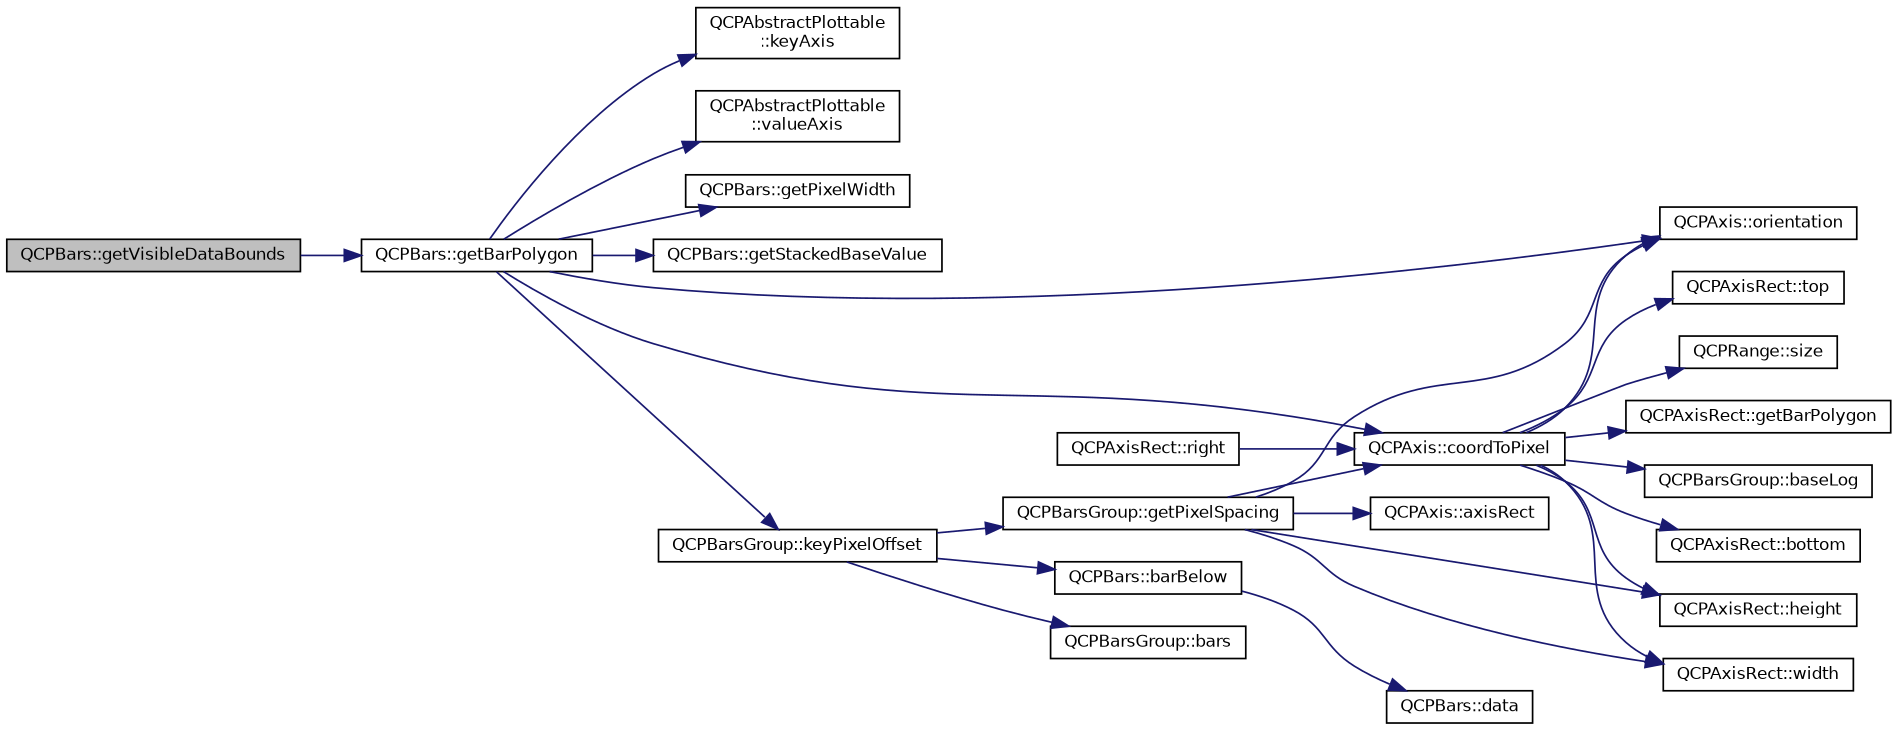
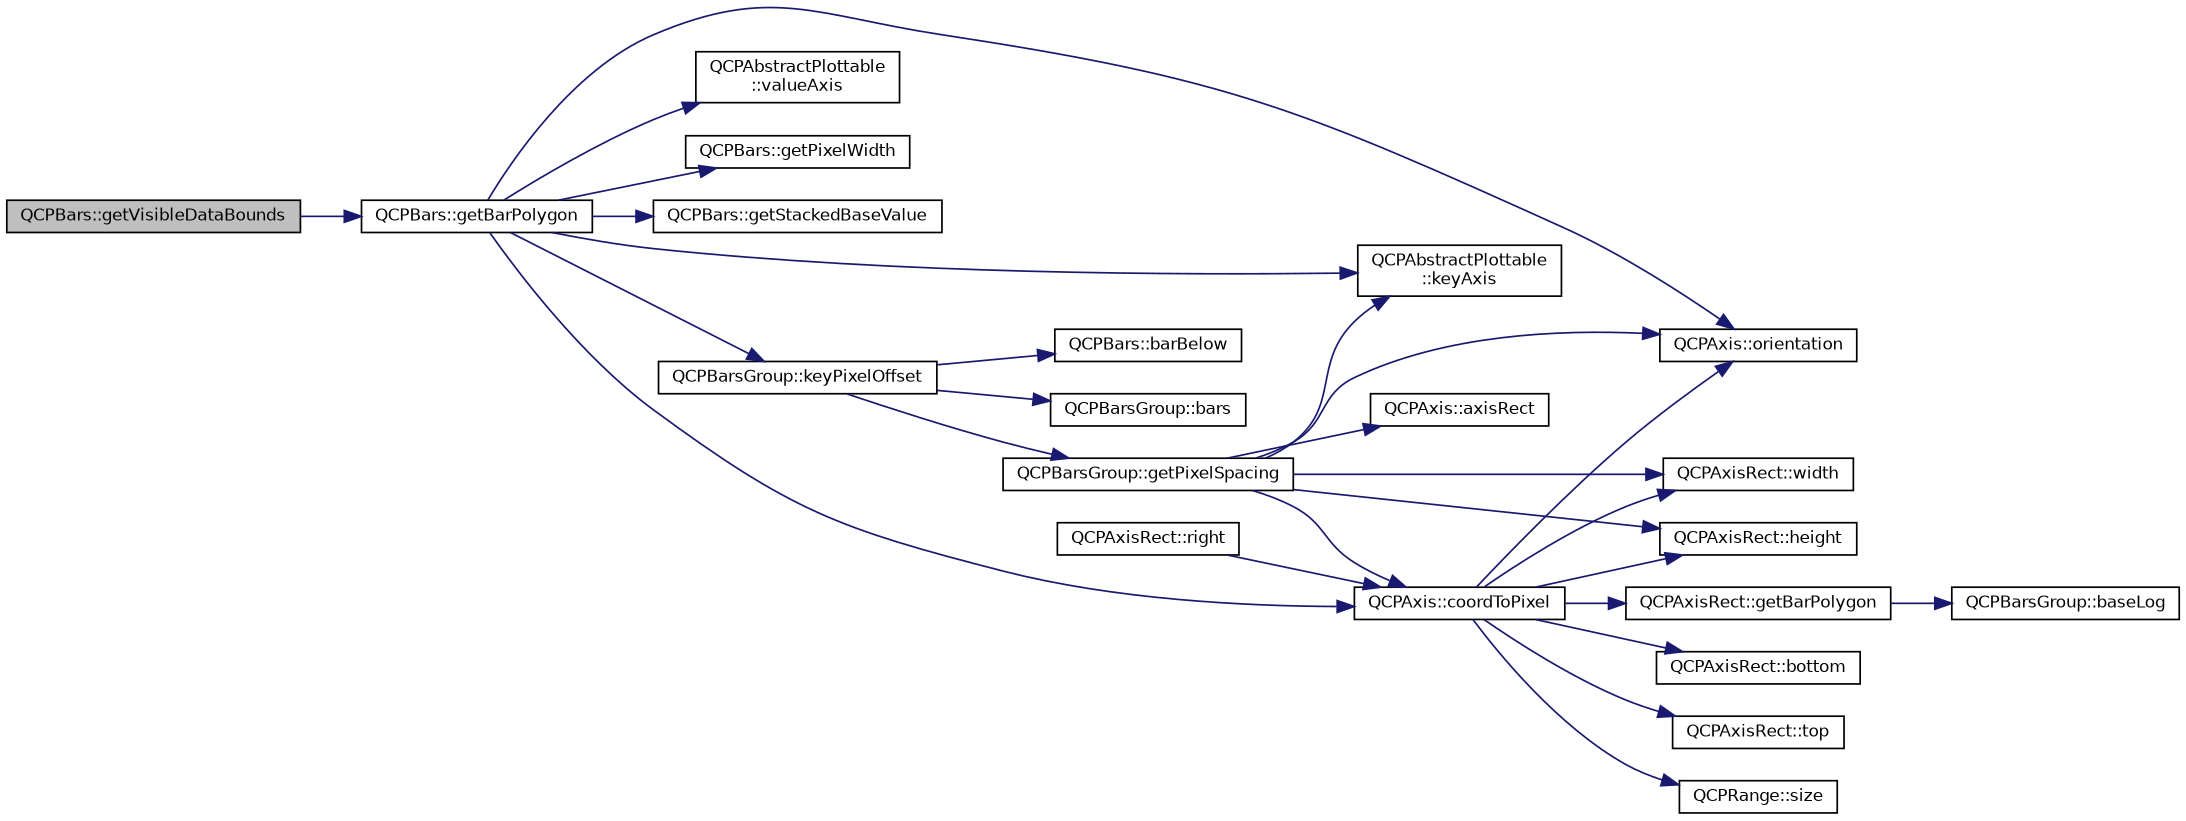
  digraph {
    rankdir=LR
    node [color=black fillcolor=white fontname=Helvetica fontsize=10 shape=record style=filled]
    edge [color=midnightblue fontname=Helvetica fontsize=10 labelfontname=Helvetica labelfontsize=10 style=solid]
    n1 [fillcolor=grey75 fontcolor=black height=0.2 label="QCPBars::getVisibleDataBounds" width=0.4]
    n2 [height=0.2 label="QCPBars::getBarPolygon" width=0.4]
    n3 [height=0.2 label="QCPAbstractPlottable\l::keyAxis" width=0.4]
    n4 [height=0.2 label="QCPAbstractPlottable\l::valueAxis" width=0.4]
    n5 [height=0.2 label="QCPBars::getPixelWidth" width=0.4]
    n6 [height=0.2 label="QCPBars::getStackedBaseValue" width=0.4]
    n7 [height=0.2 label="QCPAxis::coordToPixel" width=0.4]
    n8 [height=0.2 label="QCPAxis::orientation" width=0.4]
    n9 [height=0.2 label="QCPBarsGroup::keyPixelOffset" width=0.4]
    n10 [height=0.2 label="QCPRange::size" width=0.4]
    n11 [height=0.2 label="QCPAxisRect::width" width=0.4]
    n12 [height=0.2 label="QCPAxisRect::getBarPolygon" width=0.4]
    n13 [height=0.2 label="QCPBarsGroup::baseLog" width=0.4]
    n14 [height=0.2 label="QCPAxisRect::bottom" width=0.4]
    n15 [height=0.2 label="QCPAxisRect::height" width=0.4]
    n16 [height=0.2 label="QCPAxisRect::top" width=0.4]
    n17 [height=0.2 label="QCPBars::barBelow" width=0.4]
    n18 [height=0.2 label="QCPBarsGroup::bars" width=0.4]
    n19 [height=0.2 label="QCPBarsGroup::getPixelSpacing" width=0.4]
    n20 [height=0.2 label="QCPAxisRect::right" width=0.4]
-   n21 [height=0.2 label="QCPBars::data" width=0.4]
    n22 [height=0.2 label="QCPAxis::axisRect" width=0.4]
    n1 -> n2
    n2 -> n3
    n2 -> n4
    n2 -> n5
    n2 -> n6
    n2 -> n7
    n2 -> n8
    n2 -> n9
    n7 -> n8
    n7 -> n10
    n7 -> n11
    n7 -> n12
-   n7 -> n13
+   n12 -> n13
    n7 -> n14
    n7 -> n15
    n7 -> n16
    n9 -> n17
    n9 -> n18
    n9 -> n19
-   n17 -> n21
+   n19 -> n3
    n19 -> n7
    n19 -> n8
    n19 -> n11
    n19 -> n15
    n19 -> n22
    n20 -> n7
  }
